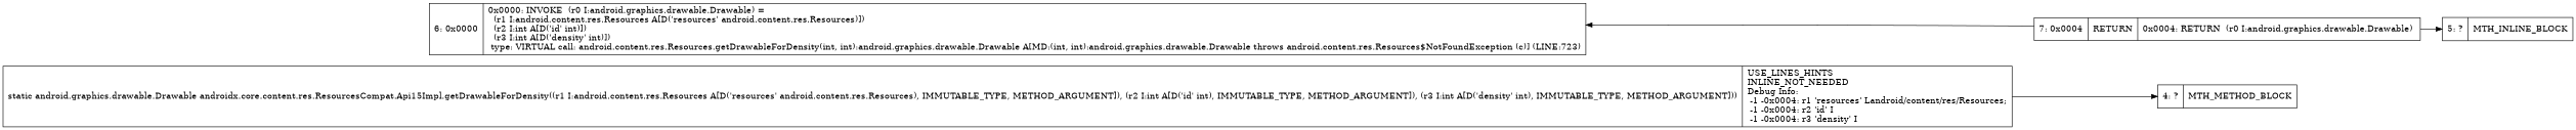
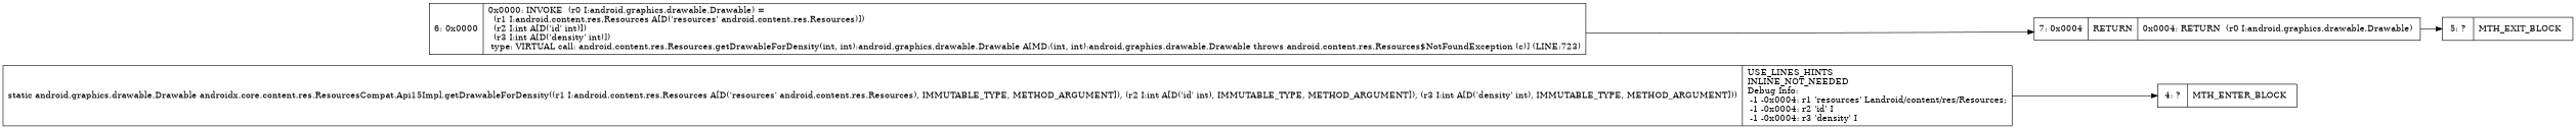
  digraph {
    rankdir=LR
    node [shape=record]
-   n1 [label="{4\:\ ?|MTH_METHOD_BLOCK\l}"]
+   n1 [label="{4\:\ ?|MTH_ENTER_BLOCK\l}"]
    n2 [label="{6\:\ 0x0000|0x0000: INVOKE  (r0 I:android.graphics.drawable.Drawable) = \l  (r1 I:android.content.res.Resources A[D('resources' android.content.res.Resources)])\l  (r2 I:int A[D('id' int)])\l  (r3 I:int A[D('density' int)])\l type: VIRTUAL call: android.content.res.Resources.getDrawableForDensity(int, int):android.graphics.drawable.Drawable A[MD:(int, int):android.graphics.drawable.Drawable throws android.content.res.Resources$NotFoundException (c)] (LINE:723)\l}"]
    n3 [label="{7\:\ 0x0004|RETURN\l|0x0004: RETURN  (r0 I:android.graphics.drawable.Drawable) \l}"]
-   n4 [label="{5\:\ ?|MTH_INLINE_BLOCK\l}"]
+   n4 [label="{5\:\ ?|MTH_EXIT_BLOCK\l}"]
    n5 [label="{static android.graphics.drawable.Drawable androidx.core.content.res.ResourcesCompat.Api15Impl.getDrawableForDensity((r1 I:android.content.res.Resources A[D('resources' android.content.res.Resources), IMMUTABLE_TYPE, METHOD_ARGUMENT]), (r2 I:int A[D('id' int), IMMUTABLE_TYPE, METHOD_ARGUMENT]), (r3 I:int A[D('density' int), IMMUTABLE_TYPE, METHOD_ARGUMENT]))  | USE_LINES_HINTS\lINLINE_NOT_NEEDED\lDebug Info:\l  \-1 \-0x0004: r1 'resources' Landroid\/content\/res\/Resources;\l  \-1 \-0x0004: r2 'id' I\l  \-1 \-0x0004: r3 'density' I\l}"]
-   n3 -> n2
+   n2 -> n3
    n3 -> n4
    n5 -> n1
  }
